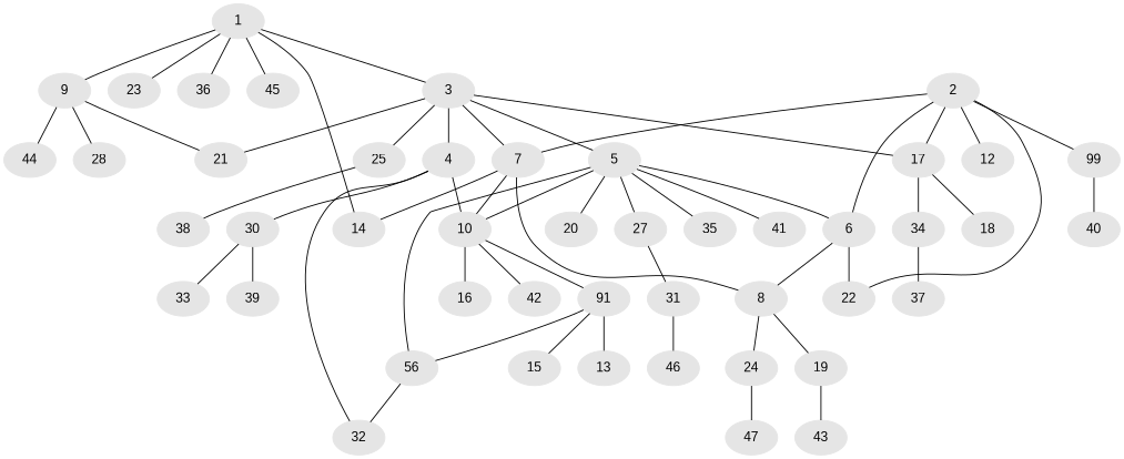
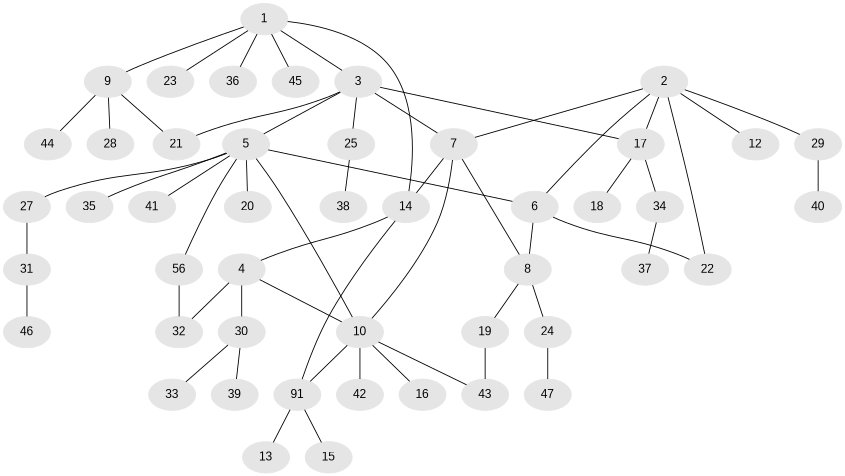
  graph {
    fontname="Liberation Sans"
    node [color=gray90 fontname="Liberation Sans" style=filled]
    edge [fontname="Liberation Sans"]
    1
    3
    9
    23
    36
    45
    14
    2
    6
    7
    12
    17
    22
-   29 [label=99]
+   29
    4
    5
    21
    25
    28
    44
    8
    10
    18
    34
    40
    30
    32
    20
    n29 [label=56]
    27
    35
    41
    38
    n34 [label=91]
    16
    42
    43
    33
    39
    31
    19
    24
    47
    13
    15
    37
    46
    1 -- 3
    1 -- 9
    1 -- 23
    1 -- 36
    1 -- 45
    1 -- 14
    3 -- 7
    3 -- 17
-   3 -- 4
+   14 -- 4
    3 -- 5
    3 -- 21
    3 -- 25
    9 -- 21
    9 -- 28
    9 -- 44
    2 -- 6
    2 -- 7
    2 -- 12
    2 -- 17
    2 -- 22
    2 -- 29
    6 -- 22
    6 -- 8
    7 -- 14
    7 -- 8
    7 -- 10
    17 -- 18
    17 -- 34
    29 -- 40
    4 -- 10
    4 -- 30
    4 -- 32
    5 -- 6
    5 -- 10
    5 -- 20
    5 -- n29
    5 -- 27
    5 -- 35
    5 -- 41
    25 -- 38
    8 -- 19
    8 -- 24
    10 -- n34
    10 -- 16
    10 -- 42
+   10 -- 43
    34 -- 37
    30 -- 33
    30 -- 39
    n29 -- 32
    27 -- 31
-   n34 -- n29
+   n34 -- 14
    n34 -- 13
    n34 -- 15
    31 -- 46
    19 -- 43
    24 -- 47
  }
